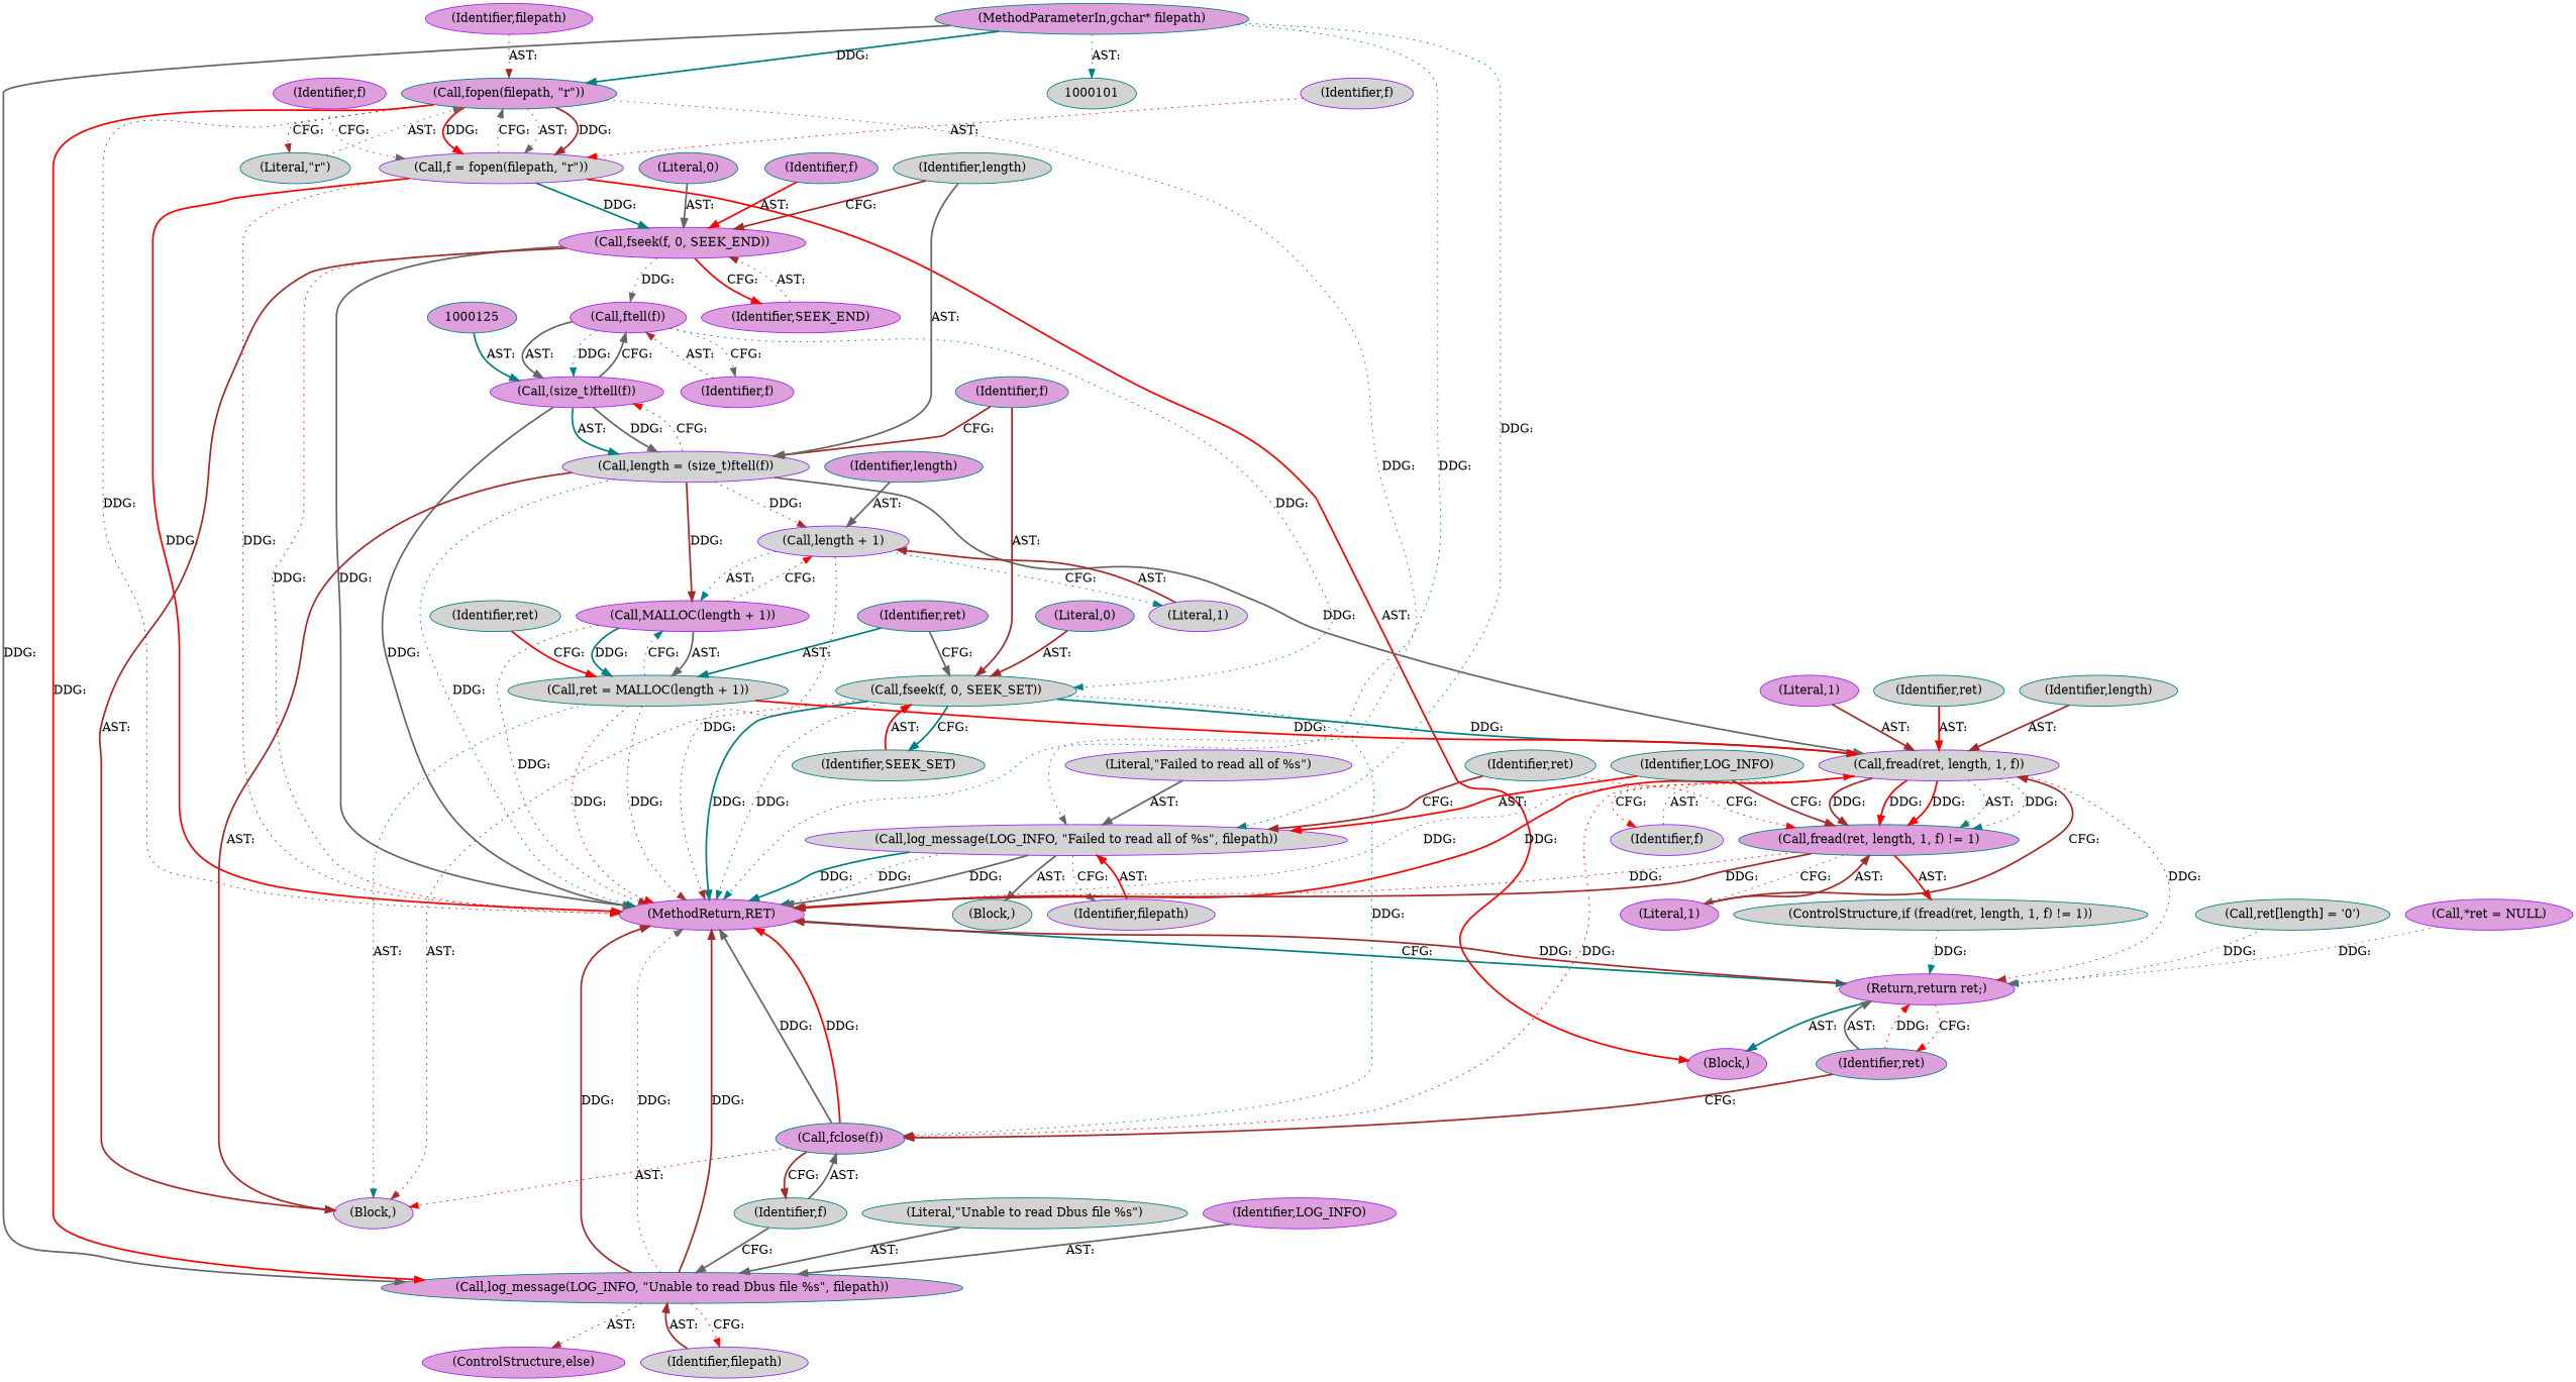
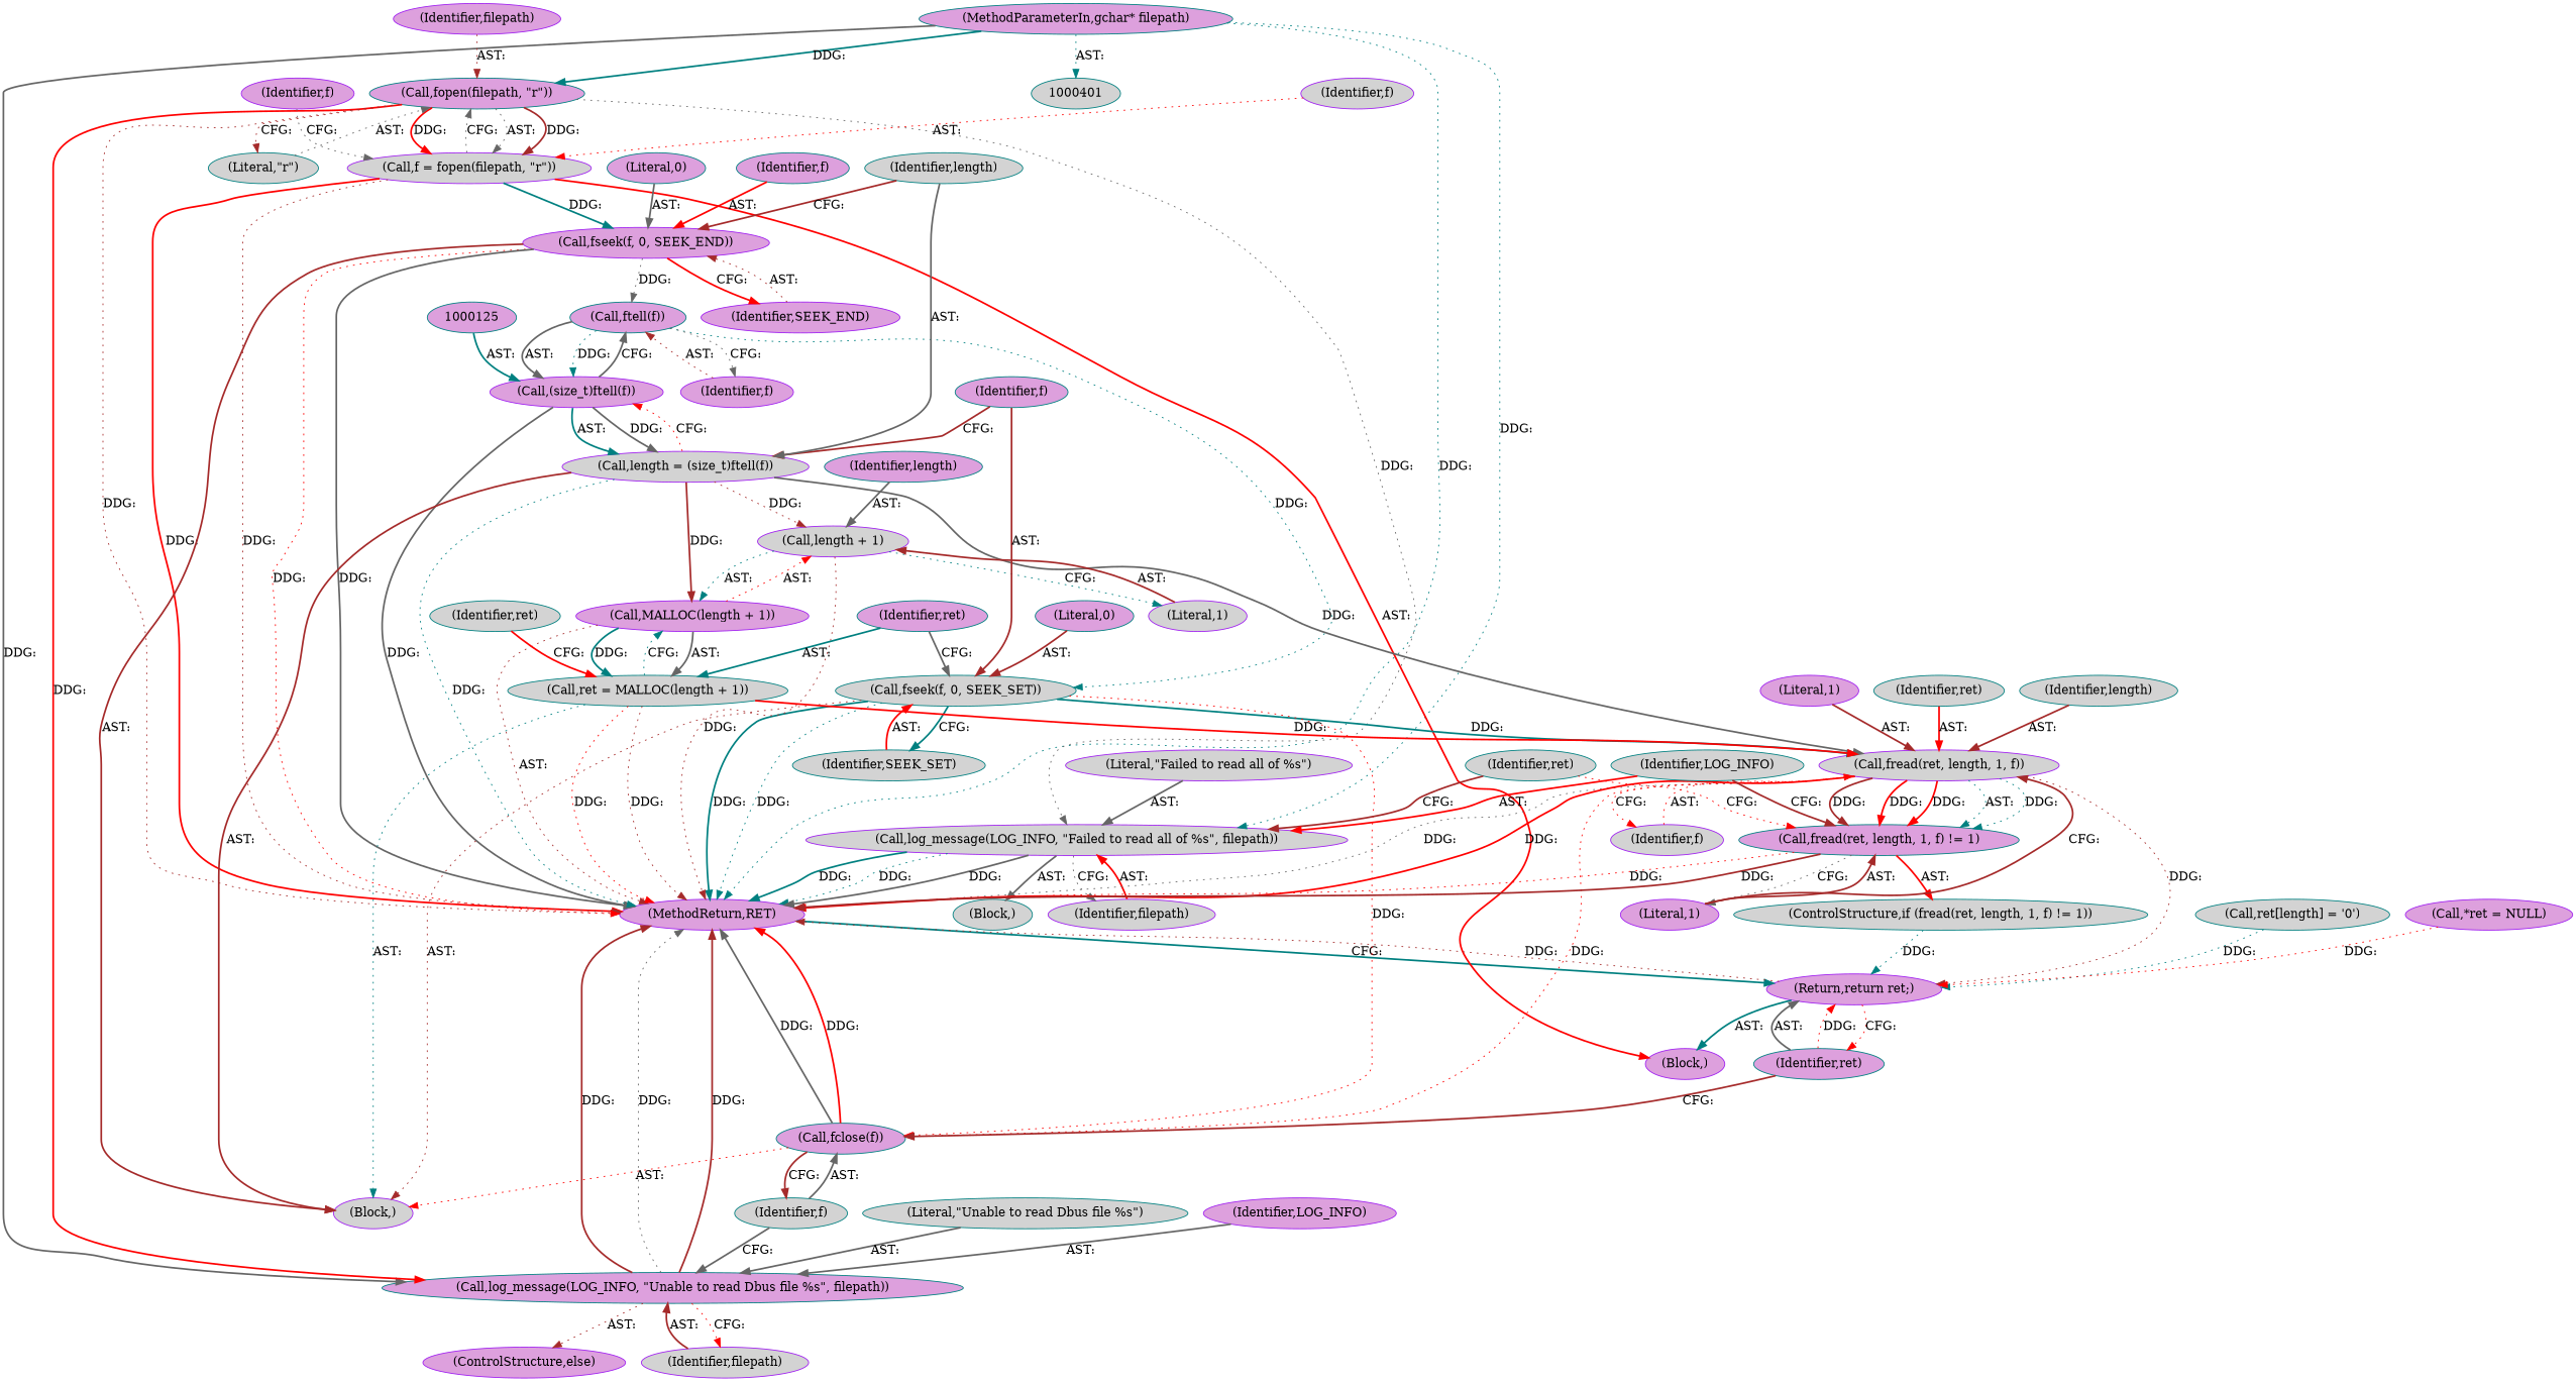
  digraph {
    node [color=teal fillcolor=plum style=filled]
    edge [color=brown style=bold]
    n1 [label="(MethodParameterIn,gchar* filepath)"]
    n2 [label="(Call,fopen(filepath, \"r\"))"]
    n3 [color=purple fillcolor=lightgrey label="(Call,log_message(LOG_INFO, \"Failed to read all of %s\", filepath))"]
    n4 [label="(Call,log_message(LOG_INFO, \"Unable to read Dbus file %s\", filepath))"]
    n5 [color=purple label="(MethodReturn,RET)"]
-   1000101 [fillcolor=lightgrey]
+   1000101 [fillcolor=lightgrey label=1000401]
    n7 [color=purple fillcolor=lightgrey label="(Call,f = fopen(filepath, \"r\"))"]
    n8 [fillcolor=lightgrey label="(Literal,\"r\")"]
    n9 [color=purple fillcolor=lightgrey label="(Identifier,filepath)"]
    n10 [fillcolor=lightgrey label="(Block,)"]
    n11 [color=purple label="(ControlStructure,else)"]
    n12 [color=purple fillcolor=lightgrey label="(Identifier,filepath)"]
    n13 [color=purple label="(Return,return ret;)"]
    n14 [color=purple label="(Call,fseek(f, 0, SEEK_END))"]
    n15 [color=purple label="(Block,)"]
-   n16 [color=purple label="(Call,ftell(f))"]
+   n16 [label="(Call,ftell(f))"]
    n17 [color=purple fillcolor=lightgrey label="(Block,)"]
    n18 [color=purple label="(Identifier,SEEK_END)"]
    n19 [color=purple label="(Call,(size_t)ftell(f))"]
    n20 [fillcolor=lightgrey label="(Call,fseek(f, 0, SEEK_SET))"]
    n21 [color=purple label="(Identifier,f)"]
    n22 [color=purple fillcolor=lightgrey label="(Call,length = (size_t)ftell(f))"]
    n23 [color=purple fillcolor=lightgrey label="(Call,fread(ret, length, 1, f))"]
    n24 [label="(Call,fclose(f))"]
    n25 [fillcolor=lightgrey label="(Identifier,SEEK_SET)"]
    n26 [color=purple label="(Call,MALLOC(length + 1))"]
    n27 [color=purple fillcolor=lightgrey label="(Call,length + 1)"]
    n28 [fillcolor=lightgrey label="(Call,ret = MALLOC(length + 1))"]
    n29 [label="(Call,fread(ret, length, 1, f) != 1)"]
    n30 [color=purple fillcolor=lightgrey label="(Identifier,f)"]
    n31 [color=purple fillcolor=lightgrey label="(Literal,1)"]
    n32 [label="(Identifier,ret)"]
    n33 [color=purple label="(Literal,1)"]
    n34 [fillcolor=lightgrey label="(ControlStructure,if (fread(ret, length, 1, f) != 1))"]
    n35 [fillcolor=lightgrey label="(Identifier,f)"]
    n36 [fillcolor=lightgrey label="(Identifier,ret)"]
    n37 [fillcolor=lightgrey label="(Literal,\"Unable to read Dbus file %s\")"]
    n38 [color=purple fillcolor=lightgrey label="(Identifier,f)"]
    n39 [fillcolor=lightgrey label="(Identifier,LOG_INFO)"]
    n40 [color=purple label="(Literal,1)"]
    n41 [color=purple label="(Identifier,f)"]
    n42 [fillcolor=lightgrey label="(Identifier,ret)"]
    n43 [fillcolor=lightgrey label="(Call,ret[length] = '\0')"]
    n44 [label="(Literal,0)"]
    n45 [fillcolor=lightgrey label="(Identifier,ret)"]
    n46 [color=purple label="(Identifier,LOG_INFO)"]
    n47 [fillcolor=lightgrey label="(Identifier,length)"]
    n48 [color=purple label="(Call,*ret = NULL)"]
    n49 [label="(Literal,0)"]
    n50 [label="(Identifier,f)"]
    n51 [label="(Identifier,f)"]
    n52 [fillcolor=lightgrey label="(Identifier,length)"]
    n53 [label="(Identifier,length)"]
    n54 [color=purple fillcolor=lightgrey label="(Literal,\"Failed to read all of %s\")"]
    n55 [label="(Identifier,ret)"]
    n56 [color=purple label="(Identifier,filepath)"]
    1000125
    n1 -> n2 [color=teal label="DDG: "]
    n1 -> n3 [color=teal label="DDG: " style=dotted]
    n1 -> n4 [color=gray40 label="DDG: "]
    n1 -> n5 [color=teal label="DDG: " style=dotted]
    n1 -> 1000101 [color=teal label="AST: " style=dotted]
    n2 -> n3 [color=gray40 label="DDG: " style=dotted]
    n2 -> n4 [color=red label="DDG: "]
    n2 -> n5 [label="DDG: " style=dotted]
    n2 -> n7 [color=gray40 label="AST: " style=dotted]
    n2 -> n7 [label="DDG: "]
    n2 -> n7 [color=red label="DDG: "]
    n2 -> n8 [label="CFG: " style=dotted]
    n3 -> n5 [color=teal label="DDG: "]
    n3 -> n5 [color=teal label="DDG: " style=dotted]
    n3 -> n5 [color=gray40 label="DDG: "]
    n3 -> n9 [color=gray40 label="CFG: " style=dotted]
    n3 -> n10 [color=gray40 label="AST: "]
    n4 -> n5 [label="DDG: "]
    n4 -> n5 [color=gray40 label="DDG: " style=dotted]
    n4 -> n5 [label="DDG: "]
    n4 -> n11 [label="AST: " style=dotted]
    n4 -> n12 [color=red label="CFG: " style=dotted]
    n5 -> n13 [color=teal label="CFG: "]
    n7 -> n2 [color=gray40 label="CFG: " style=dotted]
    n7 -> n5 [color=red label="DDG: "]
    n7 -> n5 [label="DDG: " style=dotted]
    n7 -> n14 [color=teal label="DDG: "]
    n7 -> n15 [color=red label="AST: "]
    n8 -> n2 [color=gray40 label="AST: " style=dotted]
    n9 -> n3 [color=red label="AST: "]
    n12 -> n4 [label="AST: "]
-   n13 -> n5 [label="DDG: "]
+   n13 -> n5 [label="DDG: " style=dotted]
    n13 -> n15 [color=teal label="AST: "]
    n13 -> n32 [color=red label="CFG: " style=dotted]
    n14 -> n5 [color=red label="DDG: " style=dotted]
    n14 -> n5 [color=gray40 label="DDG: "]
    n14 -> n16 [color=gray40 label="DDG: " style=dotted]
    n14 -> n17 [label="AST: "]
    n14 -> n18 [color=red label="CFG: "]
    n16 -> n19 [color=gray40 label="AST: "]
    n16 -> n19 [color=teal label="DDG: " style=dotted]
    n16 -> n20 [color=teal label="DDG: " style=dotted]
    n16 -> n21 [color=gray40 label="CFG: " style=dotted]
    n18 -> n14 [label="AST: " style=dotted]
    n19 -> n5 [color=gray40 label="DDG: "]
    n19 -> n16 [color=gray40 label="CFG: "]
    n19 -> n22 [color=teal label="AST: "]
    n19 -> n22 [color=gray40 label="DDG: "]
    n20 -> n5 [color=teal label="DDG: "]
    n20 -> n5 [color=teal label="DDG: " style=dotted]
    n20 -> n17 [label="AST: " style=dotted]
    n20 -> n23 [color=teal label="DDG: "]
-   n20 -> n24 [color=teal label="DDG: " style=dotted]
+   n20 -> n24 [color=red label="DDG: " style=dotted]
    n20 -> n25 [color=teal label="CFG: "]
    n21 -> n16 [label="AST: " style=dotted]
    n22 -> n5 [color=teal label="DDG: " style=dotted]
    n22 -> n17 [label="AST: "]
    n22 -> n19 [color=red label="CFG: " style=dotted]
    n22 -> n23 [color=gray40 label="DDG: "]
    n22 -> n26 [label="DDG: "]
    n22 -> n27 [label="DDG: " style=dotted]
    n23 -> n5 [color=gray40 label="DDG: " style=dotted]
    n23 -> n5 [color=red label="DDG: "]
    n23 -> n13 [label="DDG: " style=dotted]
    n23 -> n24 [color=red label="DDG: " style=dotted]
    n23 -> n29 [color=teal label="AST: " style=dotted]
    n23 -> n29 [color=teal label="DDG: " style=dotted]
    n23 -> n29 [label="DDG: "]
    n23 -> n29 [color=red label="DDG: "]
    n23 -> n29 [color=red label="DDG: "]
    n23 -> n30 [color=red label="CFG: " style=dotted]
    n24 -> n5 [color=red label="DDG: "]
    n24 -> n5 [color=gray40 label="DDG: "]
    n24 -> n17 [color=red label="AST: " style=dotted]
    n24 -> n35 [label="CFG: "]
    n25 -> n20 [color=red label="AST: "]
-   n26 -> n5 [label="DDG: " style=dotted]
-   n26 -> n27 [color=red label="CFG: " style=dotted]
+   n26 -> n5 [label="AST: " style=dotted]
+   n26 -> n27 [color=red label="AST: " style=dotted]
    n26 -> n28 [color=gray40 label="AST: "]
    n26 -> n28 [color=teal label="DDG: "]
    n27 -> n5 [label="DDG: " style=dotted]
    n27 -> n26 [color=teal label="AST: " style=dotted]
    n27 -> n31 [color=teal label="CFG: " style=dotted]
    n28 -> n5 [color=red label="DDG: " style=dotted]
    n28 -> n5 [label="DDG: " style=dotted]
    n28 -> n17 [color=teal label="AST: " style=dotted]
    n28 -> n23 [color=red label="DDG: "]
    n28 -> n26 [color=teal label="CFG: " style=dotted]
    n29 -> n5 [color=red label="DDG: " style=dotted]
    n29 -> n5 [label="DDG: "]
    n29 -> n33 [color=gray40 label="CFG: " style=dotted]
    n29 -> n34 [color=red label="AST: "]
    n30 -> n23 [color=red label="AST: " style=dotted]
    n31 -> n27 [label="AST: "]
    n32 -> n13 [color=gray40 label="AST: "]
    n32 -> n13 [color=red label="DDG: " style=dotted]
    n32 -> n24 [label="CFG: "]
    n33 -> n23 [label="CFG: "]
    n33 -> n29 [label="AST: "]
    n34 -> n13 [color=teal label="DDG: " style=dotted]
    n35 -> n4 [color=gray40 label="CFG: "]
    n35 -> n24 [color=gray40 label="AST: "]
    n36 -> n3 [label="CFG: "]
    n36 -> n29 [color=red label="CFG: " style=dotted]
    n37 -> n4 [color=gray40 label="AST: "]
    n38 -> n7 [color=red label="AST: " style=dotted]
    n39 -> n3 [color=red label="AST: "]
    n39 -> n29 [label="CFG: "]
    n40 -> n23 [label="AST: "]
    n41 -> n7 [color=gray40 label="CFG: " style=dotted]
    n42 -> n28 [color=red label="CFG: "]
    n43 -> n13 [color=teal label="DDG: " style=dotted]
    n44 -> n14 [color=gray40 label="AST: "]
    n45 -> n23 [color=red label="AST: "]
    n46 -> n4 [color=gray40 label="AST: "]
    n47 -> n23 [label="AST: "]
-   n48 -> n13 [color=gray40 label="DDG: " style=dotted]
+   n48 -> n13 [color=red label="DDG: " style=dotted]
    n49 -> n20 [label="AST: "]
    n50 -> n20 [label="AST: "]
    n50 -> n22 [label="CFG: "]
    n51 -> n14 [color=red label="AST: "]
    n52 -> n14 [label="CFG: "]
    n52 -> n22 [color=gray40 label="AST: "]
    n53 -> n27 [color=gray40 label="AST: "]
    n54 -> n3 [color=gray40 label="AST: "]
    n55 -> n20 [color=gray40 label="CFG: "]
    n55 -> n28 [color=teal label="AST: "]
    n56 -> n2 [label="AST: " style=dotted]
    1000125 -> n19 [color=teal label="AST: "]
  }
